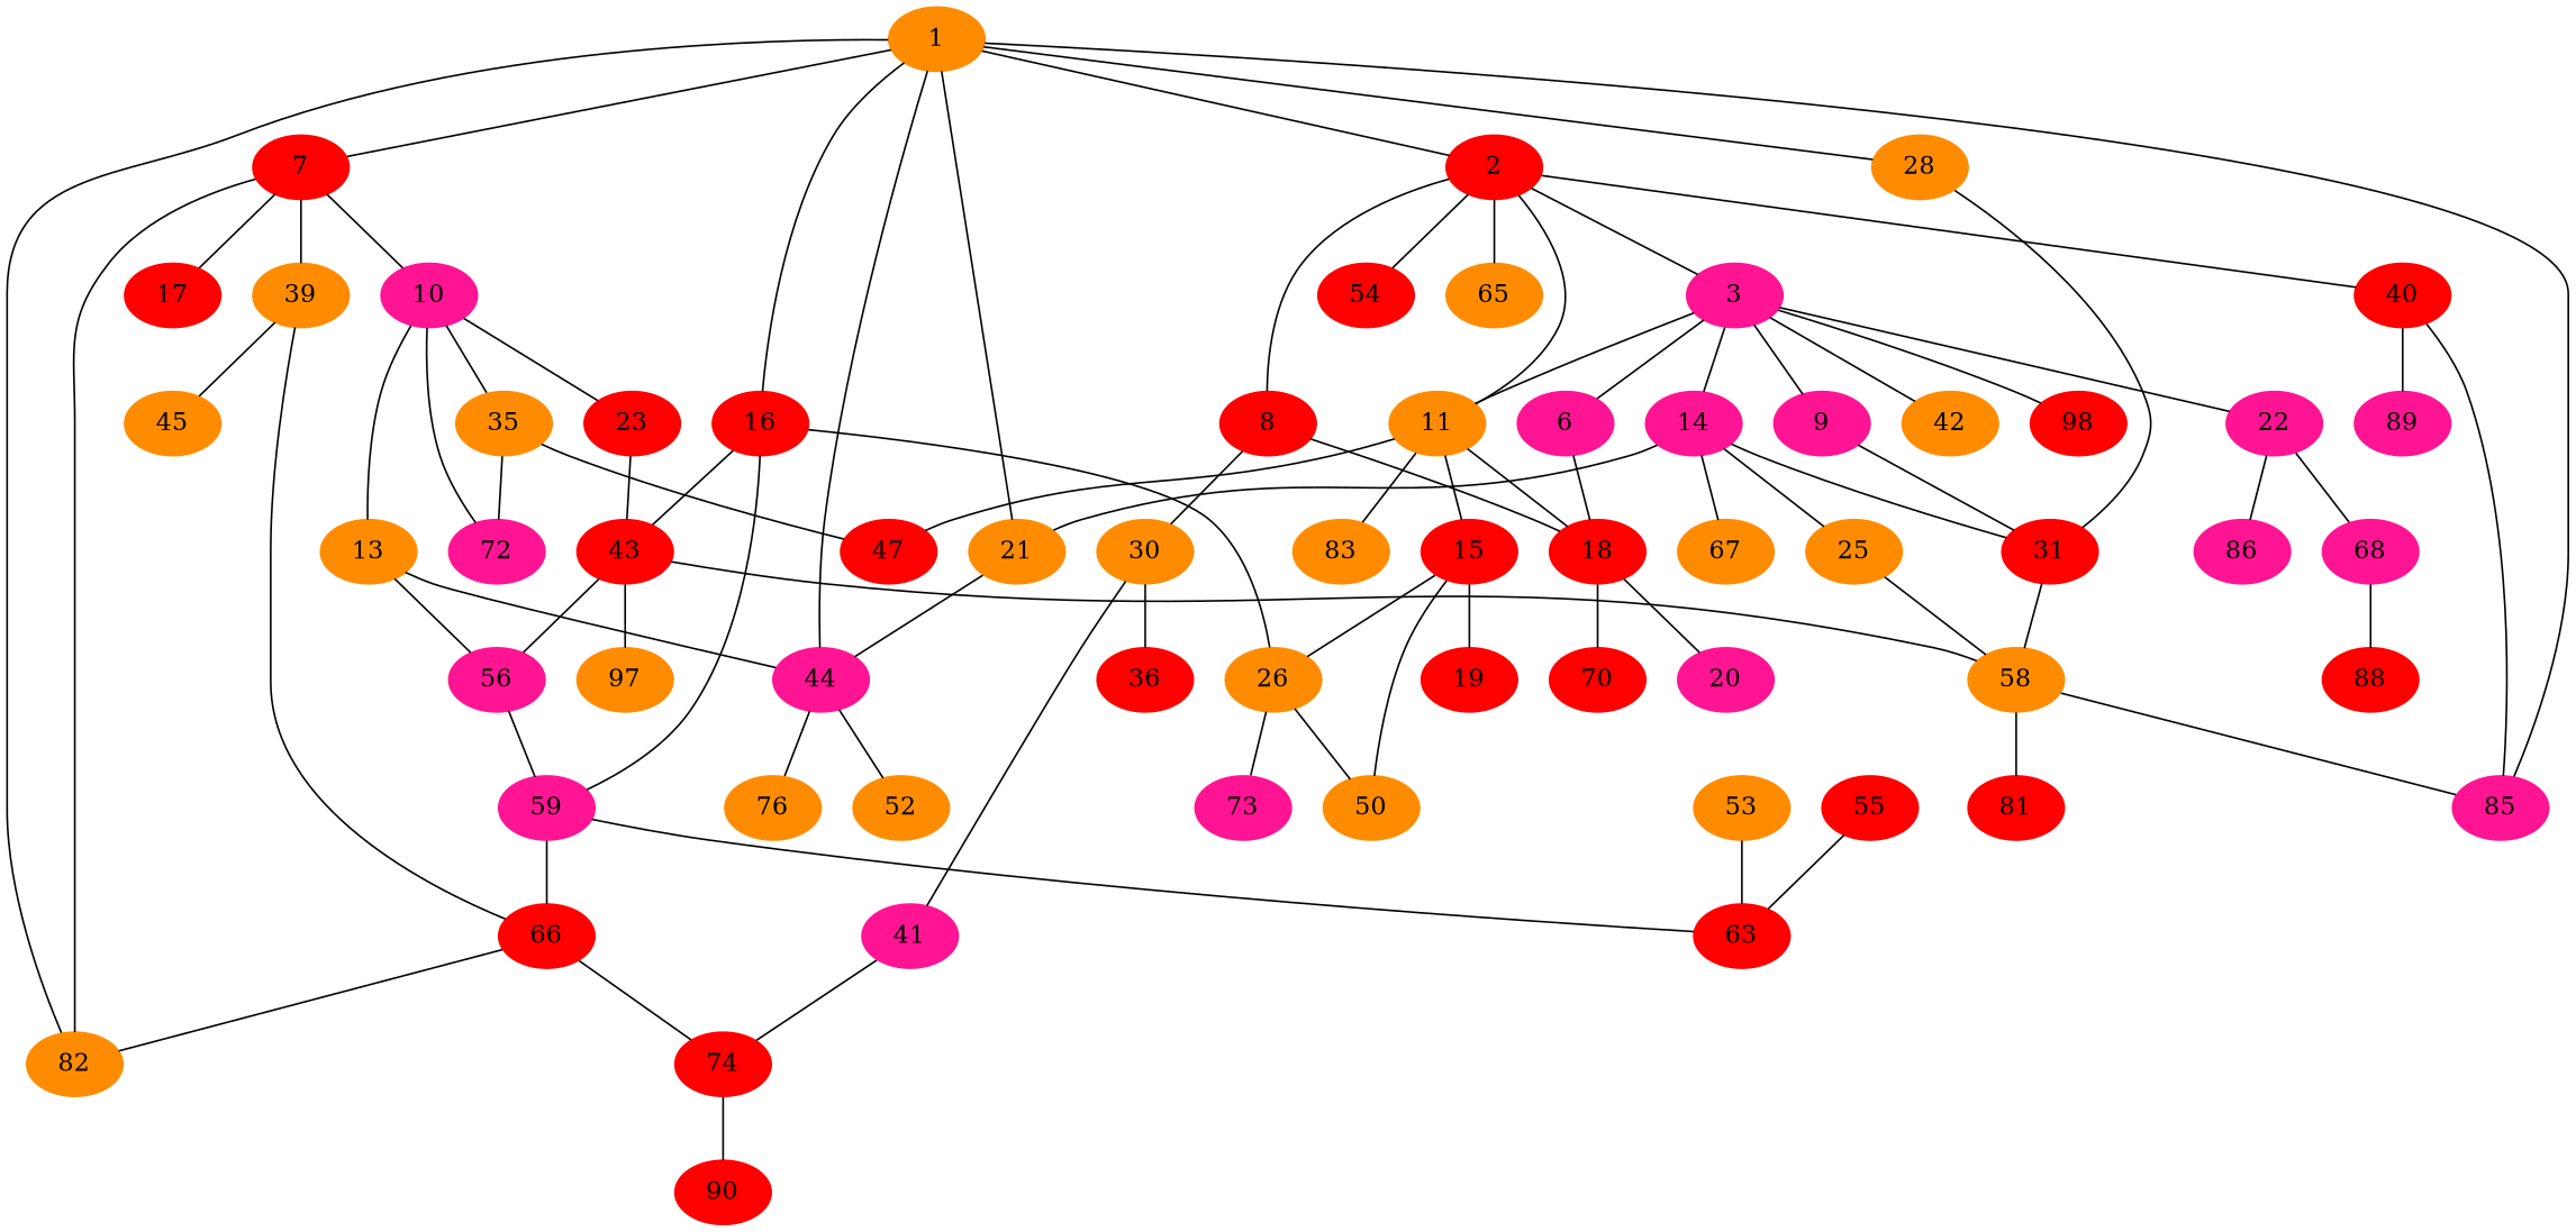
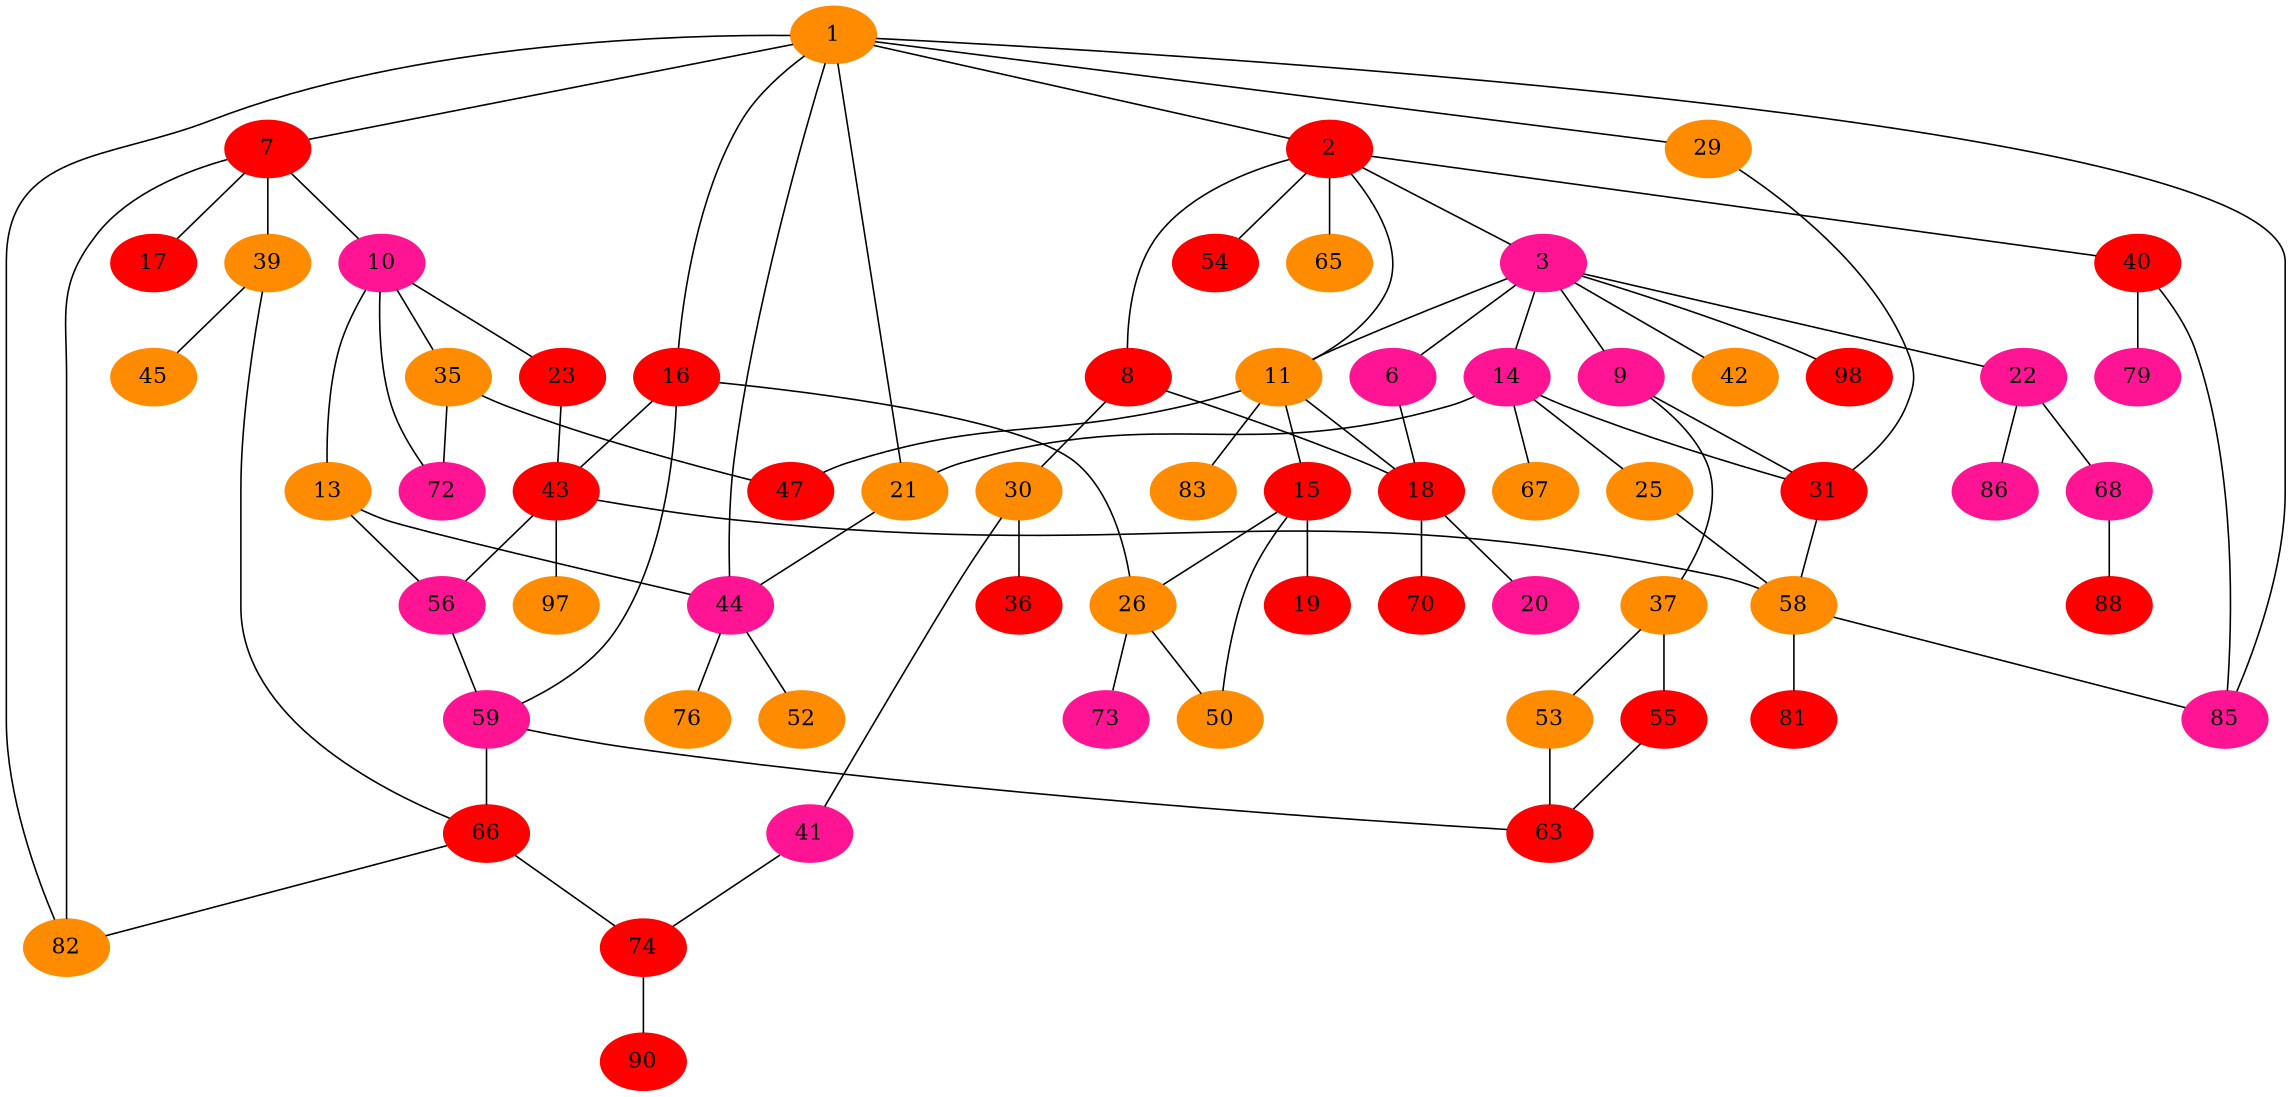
  graph {
    node [color=red style=filled]
    1 [color=darkorange super="+4"]
    2 [super="+5"]
    7 [super="+33"]
    16
    21 [color=darkorange super="+96"]
-   29 [color=darkorange super="+91" label=28]
+   29 [color=darkorange super="+91"]
    44 [color=deeppink super="+46"]
    82 [color=darkorange]
    85 [color=deeppink]
    3 [color=deeppink super="+34"]
    8
    11 [color=darkorange super="+87"]
    40 [super="+61"]
    54
    65 [color=darkorange]
    10 [color=deeppink super="+27"]
    17
    39 [color=darkorange super="+77"]
    26 [color=darkorange super="+38"]
    43 [super="+92"]
    59 [color=deeppink super="+93"]
    31 [super="+62"]
    52 [color=darkorange]
    76 [color=darkorange]
    6 [color=deeppink super="+28"]
    9 [color=deeppink super="+12"]
    14 [color=deeppink super="+64"]
    22 [color=deeppink super="+49"]
    42 [color=darkorange super="+57"]
    98
    18 [super="+24"]
    30 [color=darkorange super="+94"]
    15 [super="+32"]
    47
    83 [color=darkorange]
-   79 [color=deeppink label=89]
+   79 [color=deeppink]
+   37 [color=darkorange super="+48"]
    25 [color=darkorange]
    67 [color=darkorange]
    68 [color=deeppink]
    86 [color=deeppink]
    20 [color=deeppink]
    70 [super="+100"]
    13 [color=darkorange super="+60"]
    23 [super="+95"]
    35 [color=darkorange]
    n47 [color=deeppink label=72 super="+80"]
    45 [color=darkorange]
    66 [super="+78"]
    36
    41 [color=deeppink]
    58 [color=darkorange super="+71"]
    53 [color=darkorange super="+72"]
    55 [super="+84"]
    56 [color=deeppink super="+69"]
    19
    50 [color=darkorange super="+51"]
    73 [color=deeppink]
    97 [color=darkorange]
    63
    88 [super="+99"]
    81
    74 [super="+89"]
    90
    1 -- 2
    1 -- 7
    1 -- 16
    1 -- 21
    1 -- 29
    1 -- 44
    1 -- 82
    1 -- 85
    2 -- 3
    2 -- 8
    2 -- 11
    2 -- 40
    2 -- 54
    2 -- 65
    7 -- 82
    7 -- 10
    7 -- 17
    7 -- 39
    16 -- 26
    16 -- 43
    16 -- 59
    21 -- 44
    29 -- 31
    44 -- 52
    44 -- 76
    3 -- 11
    3 -- 6
    3 -- 9
    3 -- 14
    3 -- 22
    3 -- 42
    3 -- 98
    8 -- 18
    8 -- 30
    11 -- 18
    11 -- 15
    11 -- 47
    11 -- 83
    40 -- 85
    40 -- 79
    10 -- 13
    10 -- 23
    10 -- 35
    10 -- n47
    39 -- 45
    39 -- 66
    26 -- 50
    26 -- 73
    43 -- 58
    43 -- 56
    43 -- 97
    59 -- 66 [weight=2]
    59 -- 63
    31 -- 58
    6 -- 18
    9 -- 31
+   9 -- 37
    14 -- 21
    14 -- 31
    14 -- 25
    14 -- 67
    22 -- 68
    22 -- 86
    18 -- 20
    18 -- 70
    30 -- 36
    30 -- 41
    15 -- 26
    15 -- 19
    15 -- 50
+   37 -- 53
+   37 -- 55
    25 -- 58
    68 -- 88
    13 -- 44
    13 -- 56
    23 -- 43
    35 -- 47
    35 -- n47
    66 -- 82
    66 -- 74
    41 -- 74
    58 -- 85
    58 -- 81
    53 -- 63
    55 -- 63
    56 -- 59
    74 -- 90
  }
